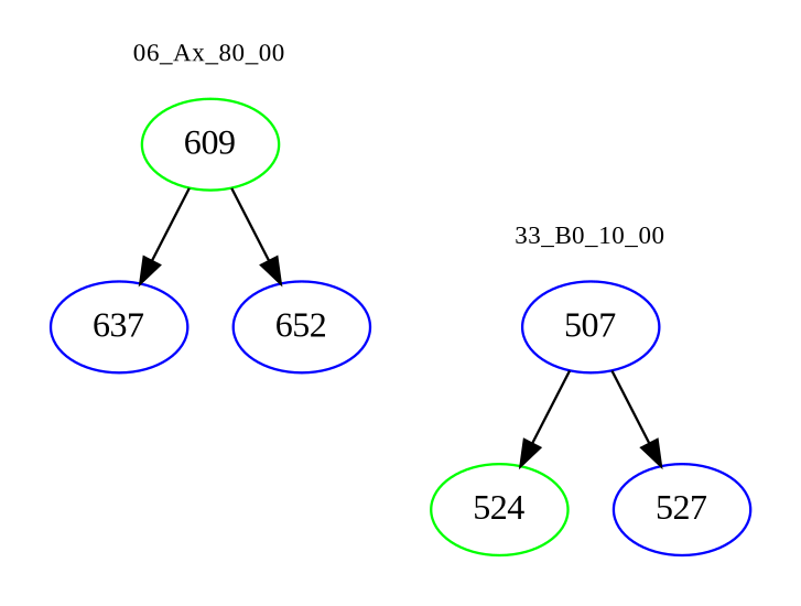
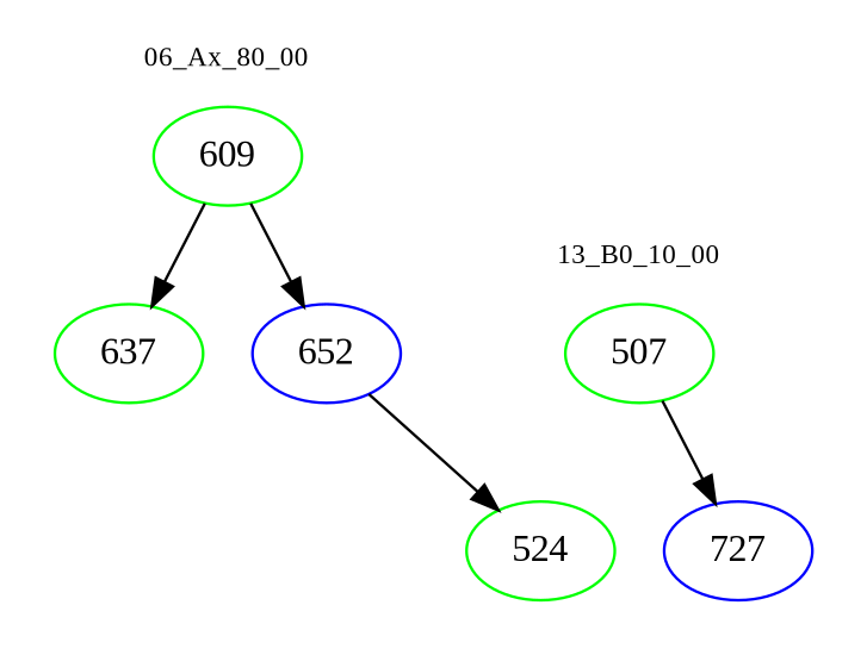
  digraph {
    fontname="Liberation Serif"
    node [color=green fontname="Liberation Serif"]
    edge [color=black fontname="Liberation Serif"]
    n1 [label=609]
-   n2 [color=blue label=637]
+   n2 [label=637]
    n3 [color=blue label=652]
-   n4 [color=blue label=507]
-   n5 [color=blue label=527]
+   n4 [label=507]
+   n5 [color=blue label=727]
    n6 [label=524]
    subgraph cluster_1 {
      color=white
      fontsize=10
      label="06_Ax_80_00"
      n1
      n2
      n3
    }
    subgraph cluster_2 {
      color=white
      fontsize=10
-     label="33_B0_10_00"
+     label="13_B0_10_00"
      n4
      n5
      n6
    }
    n1 -> n2
    n1 -> n3
    n4 -> n5
-   n4 -> n6
+   n3 -> n6
  }
